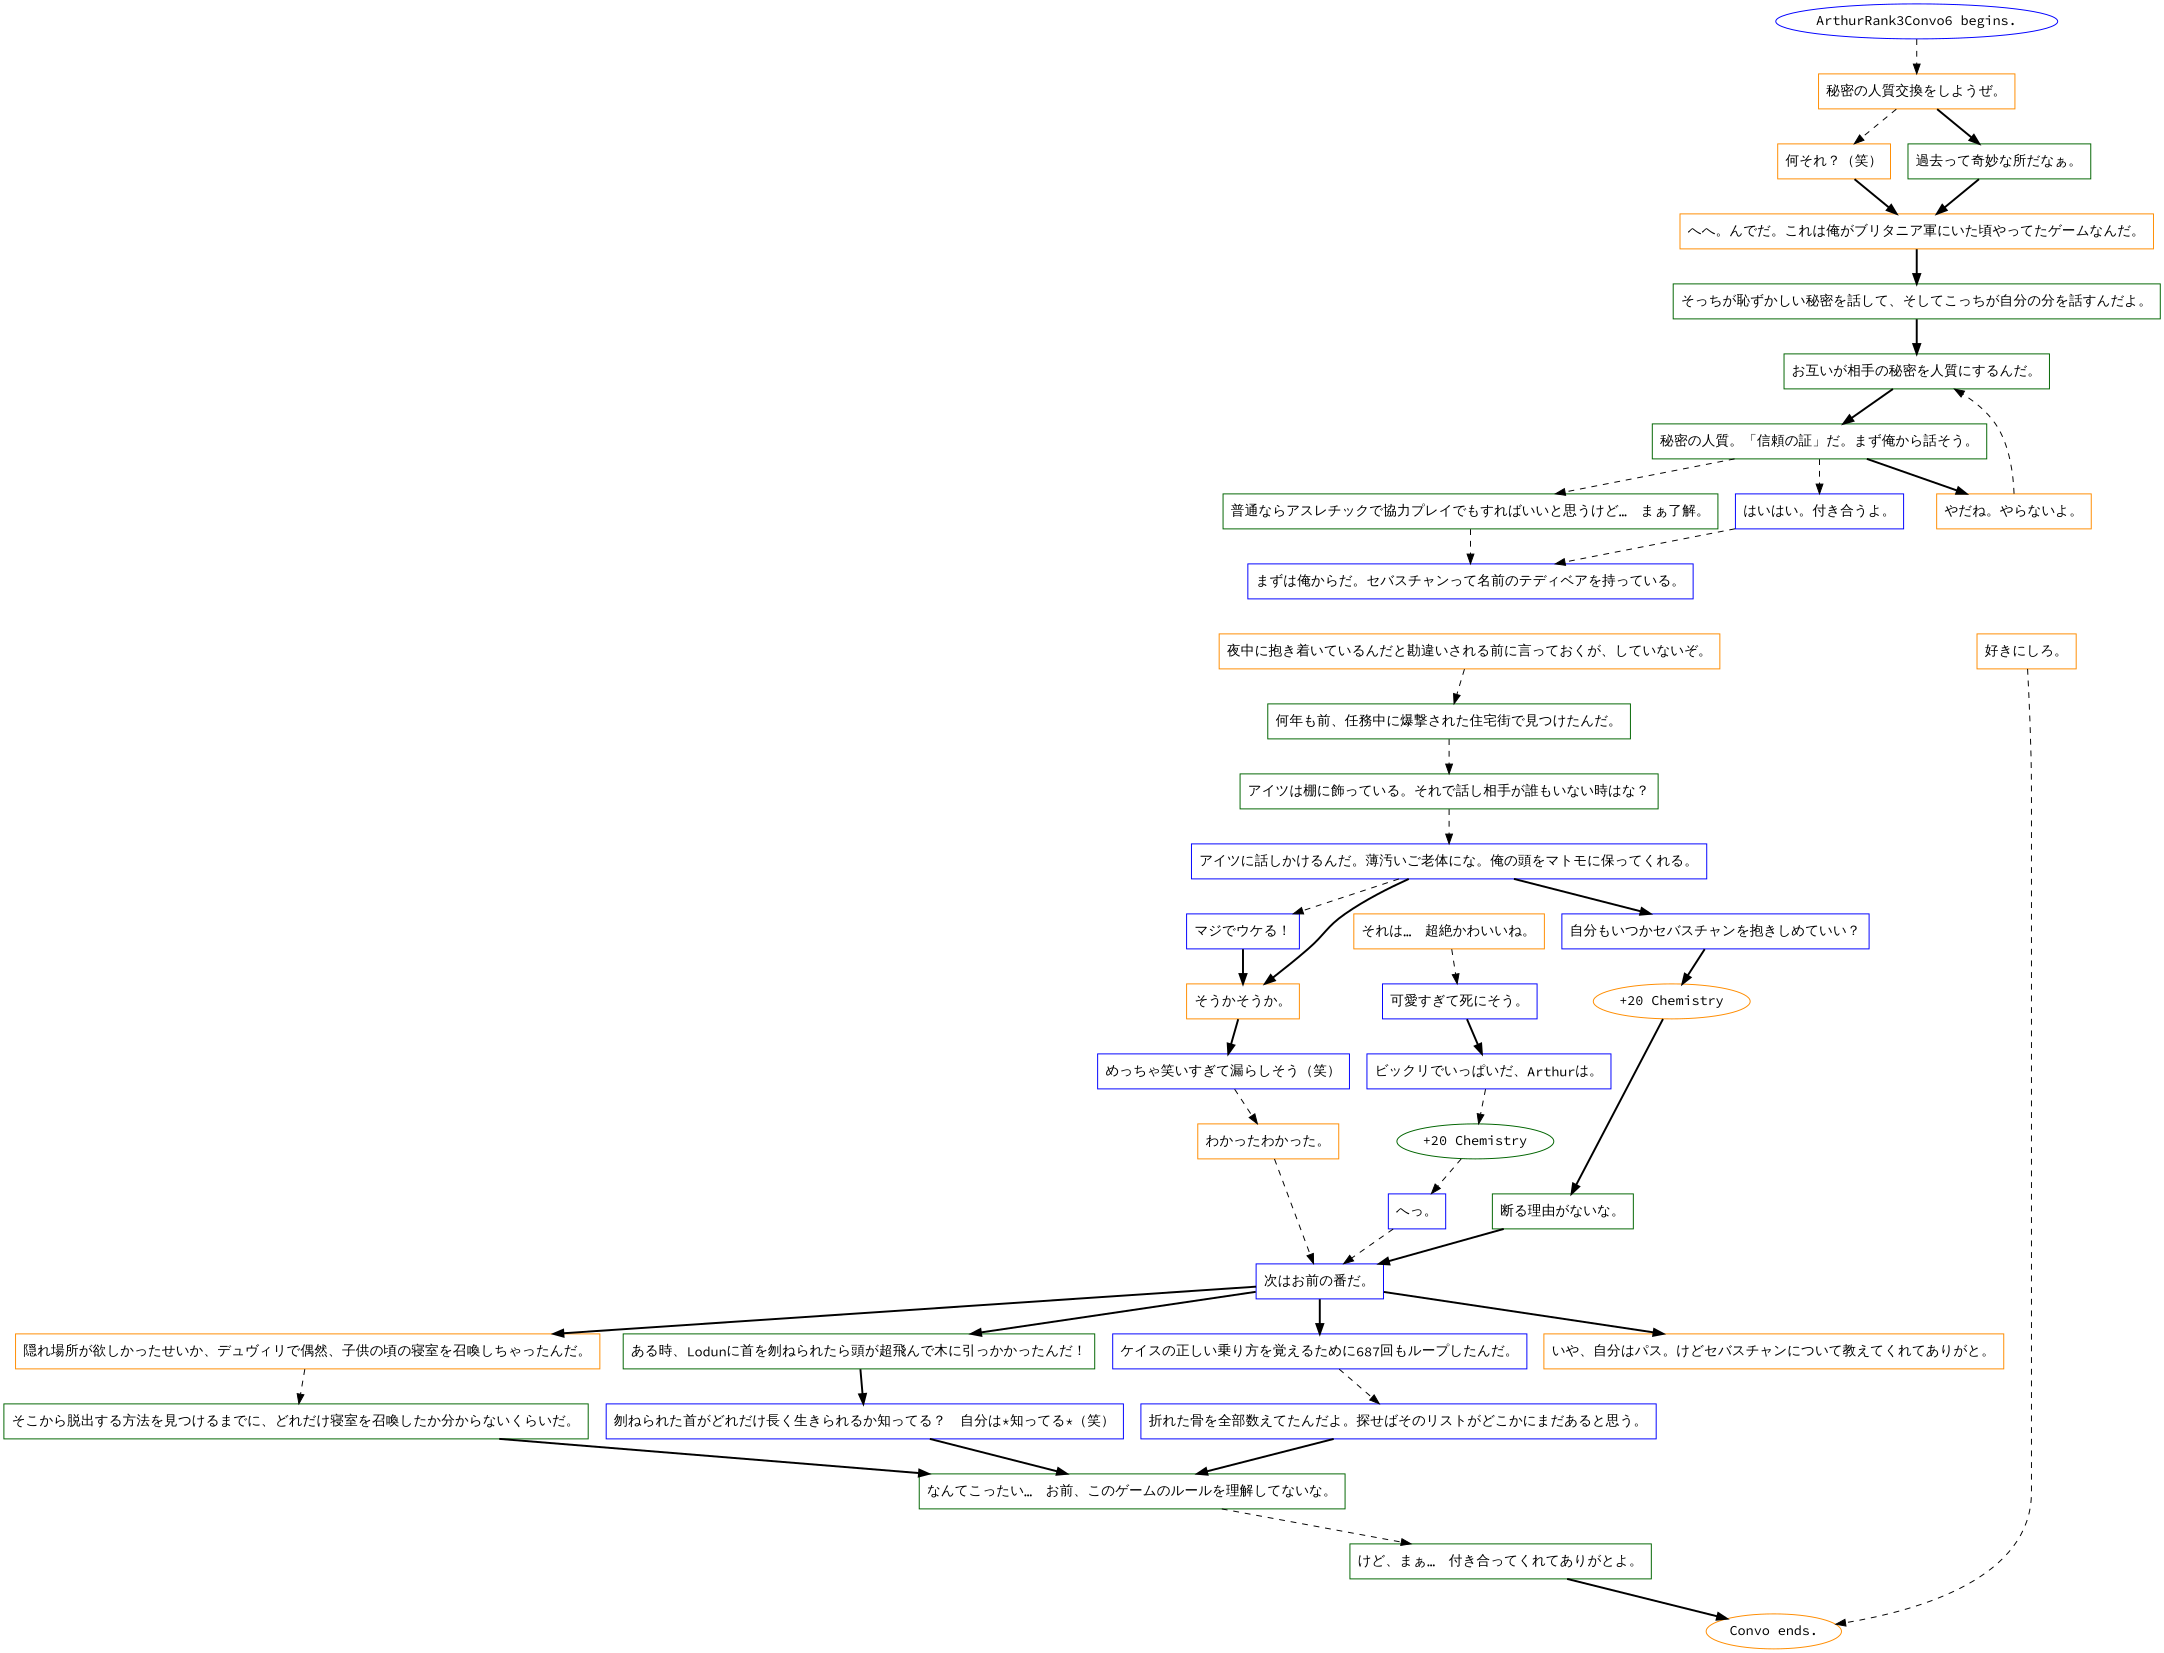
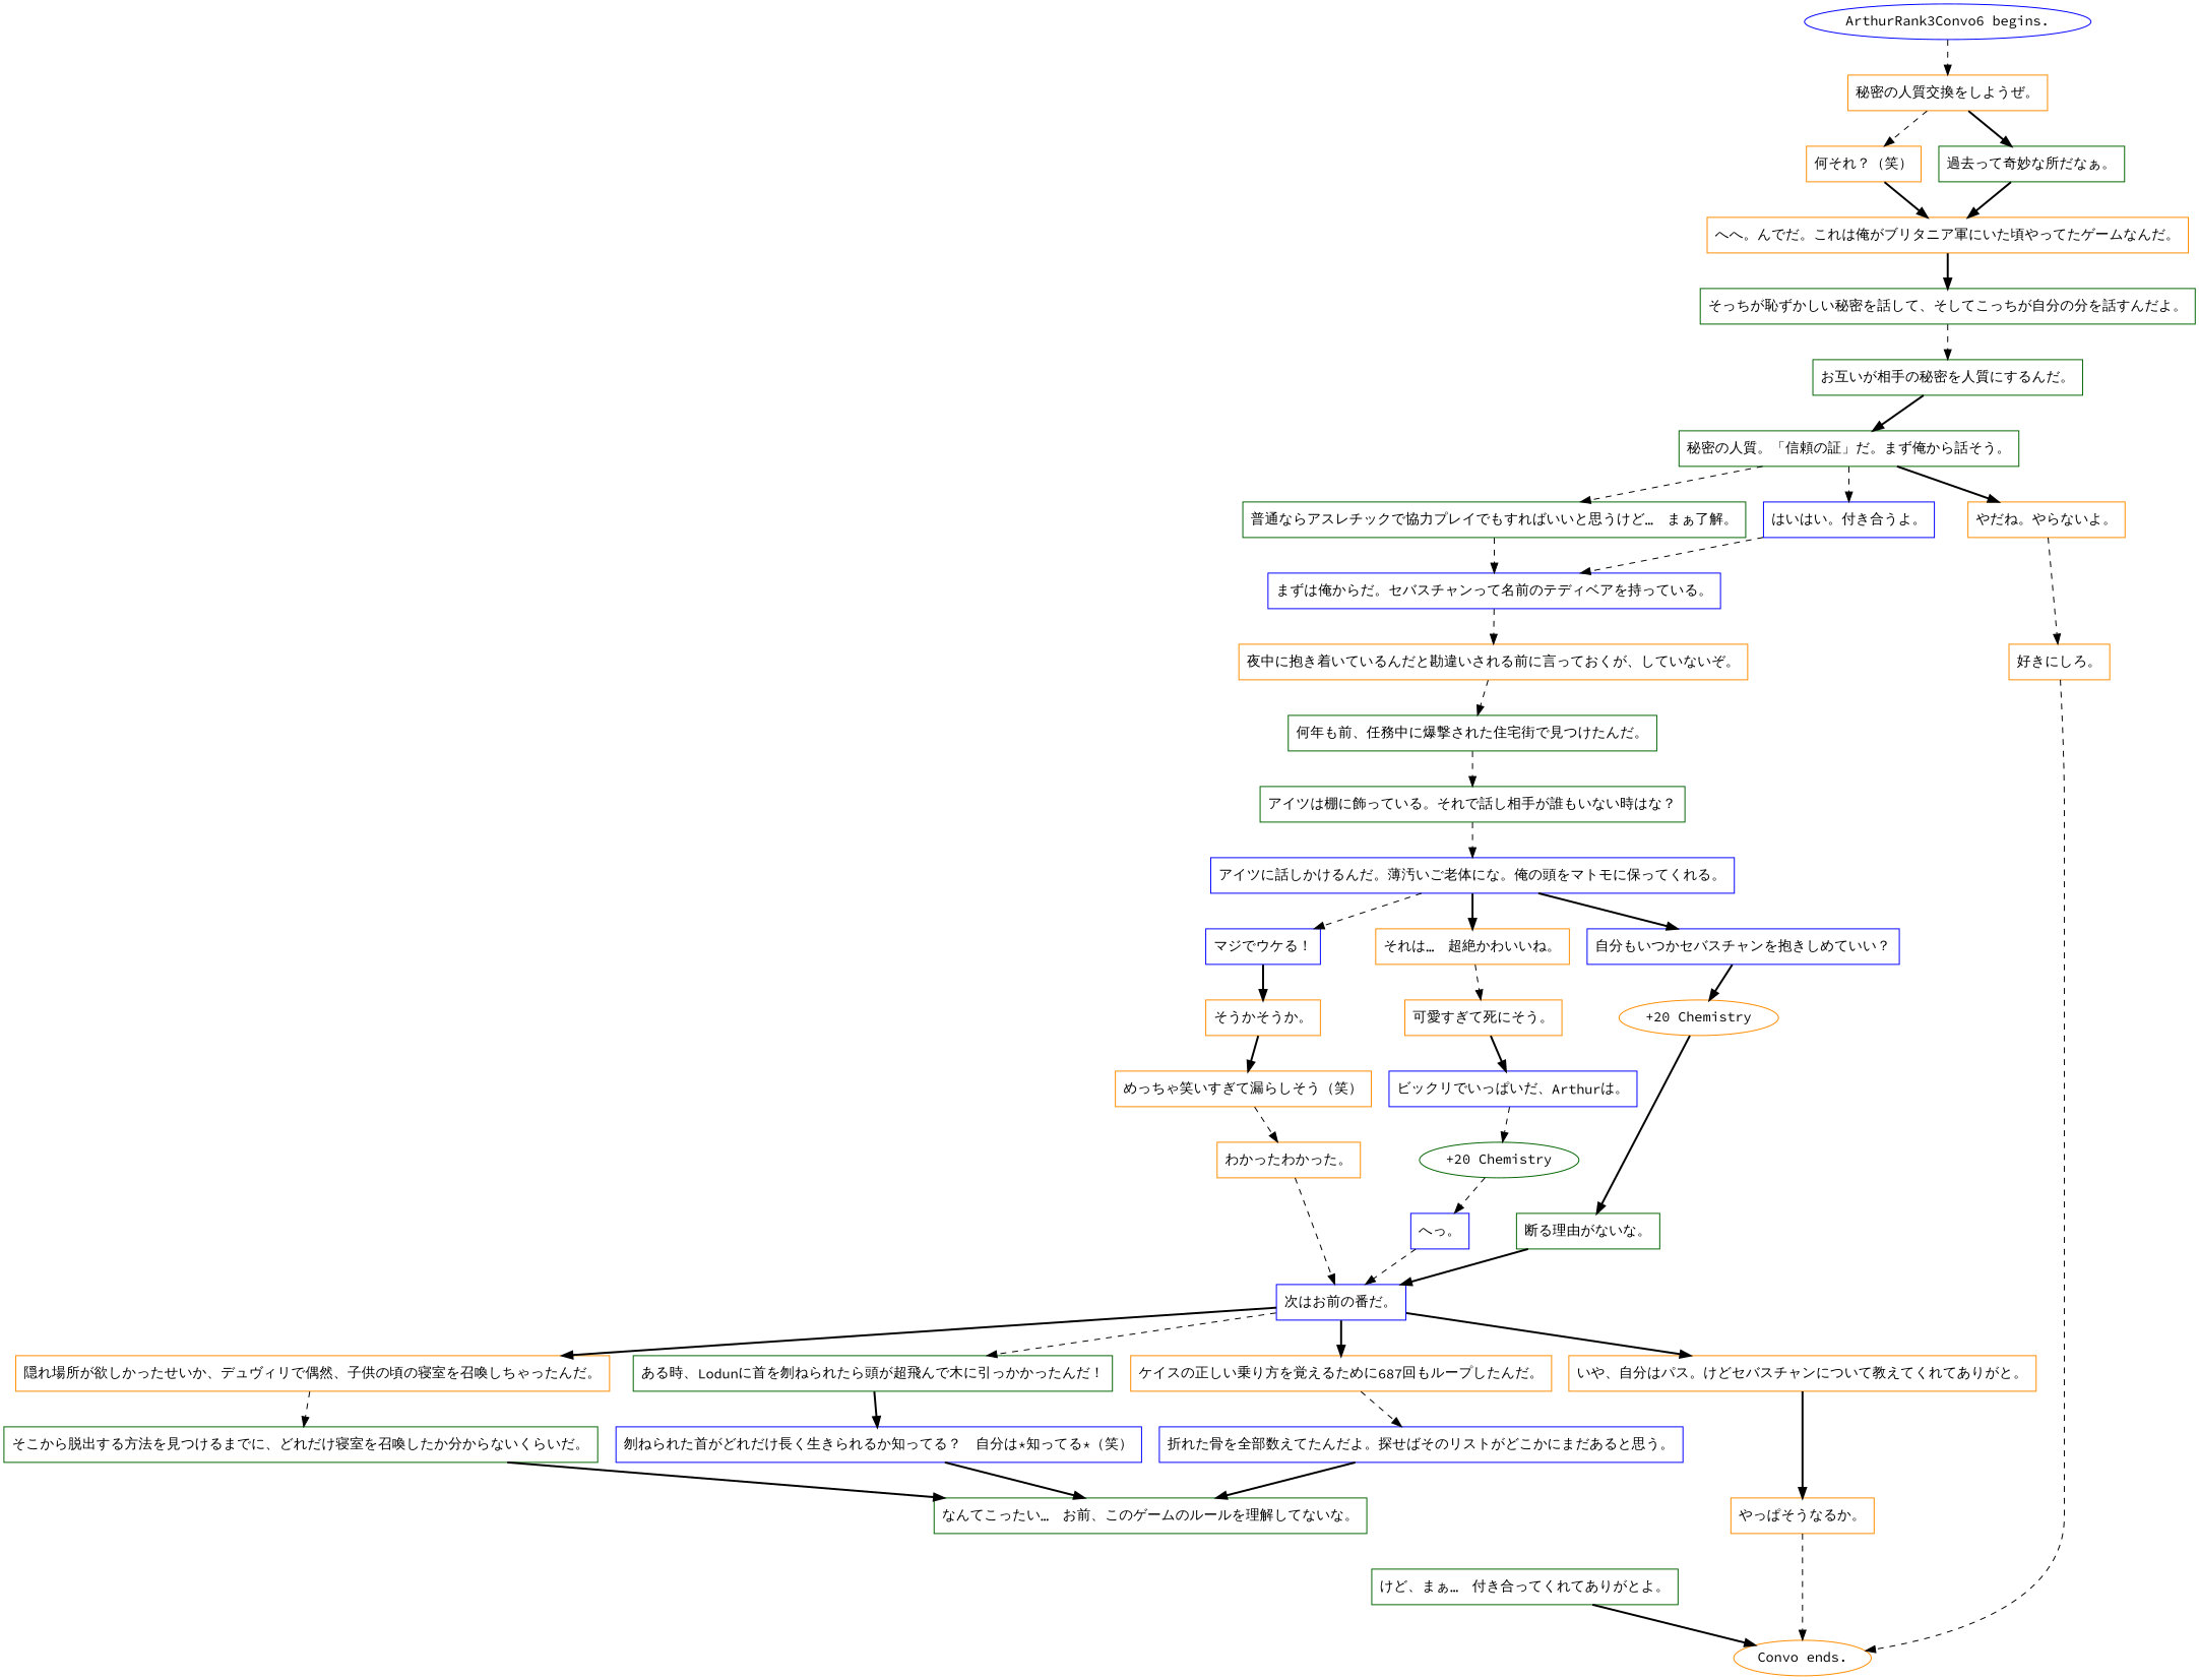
  digraph {
    fontname="Source Code Pro"
    node [color=darkorange fontname="Source Code Pro" shape=box]
    edge [fontname="Source Code Pro" style=dashed]
    "ArthurRank3Convo6 begins." [color=blue shape=""]
    n2 [label="秘密の人質交換をしようぜ。"]
    n3 [label="何それ？（笑）"]
    n4 [color=darkgreen label="過去って奇妙な所だなぁ。"]
    n5 [label="へへ。んでだ。これは俺がブリタニア軍にいた頃やってたゲームなんだ。"]
    n6 [color=darkgreen label="そっちが恥ずかしい秘密を話して、そしてこっちが自分の分を話すんだよ。"]
    n7 [color=darkgreen label="お互いが相手の秘密を人質にするんだ。"]
    n8 [color=darkgreen label="秘密の人質。「信頼の証」だ。まず俺から話そう。"]
    n9 [color=darkgreen label="普通ならアスレチックで協力プレイでもすればいいと思うけど…　まぁ了解。"]
    n10 [color=blue label="はいはい。付き合うよ。"]
    n11 [label="やだね。やらないよ。"]
    n12 [color=blue label="まずは俺からだ。セバスチャンって名前のテディベアを持っている。"]
    n13 [label="好きにしろ。"]
    n14 [label="夜中に抱き着いているんだと勘違いされる前に言っておくが、していないぞ。"]
    n15 [label="Convo ends." shape=""]
    n16 [color=darkgreen label="何年も前、任務中に爆撃された住宅街で見つけたんだ。"]
    n17 [color=darkgreen label="アイツは棚に飾っている。それで話し相手が誰もいない時はな？"]
    n18 [color=blue label="アイツに話しかけるんだ。薄汚いご老体にな。俺の頭をマトモに保ってくれる。"]
    n19 [color=blue label="マジでウケる！"]
    n20 [label="それは…　超絶かわいいね。"]
    n21 [color=blue label="自分もいつかセバスチャンを抱きしめていい？"]
    n22 [label="そうかそうか。"]
-   n23 [color=blue label="可愛すぎて死にそう。"]
+   n23 [label="可愛すぎて死にそう。"]
    n24 [label="+20 Chemistry" shape=""]
-   n25 [color=blue label="めっちゃ笑いすぎて漏らしそう（笑）"]
+   n25 [label="めっちゃ笑いすぎて漏らしそう（笑）"]
    n26 [color=blue label="ビックリでいっぱいだ、Arthurは。"]
    n27 [color=darkgreen label="断る理由がないな。"]
    n28 [label="わかったわかった。"]
    n29 [color=darkgreen label="+20 Chemistry" shape=""]
    n30 [color=blue label="次はお前の番だ。"]
    n31 [color=blue label="へっ。"]
    n32 [label="隠れ場所が欲しかったせいか、デュヴィリで偶然、子供の頃の寝室を召喚しちゃったんだ。"]
    n33 [color=darkgreen label="ある時、Lodunに首を刎ねられたら頭が超飛んで木に引っかかったんだ！"]
-   n34 [color=blue label="ケイスの正しい乗り方を覚えるために687回もループしたんだ。"]
+   n34 [label="ケイスの正しい乗り方を覚えるために687回もループしたんだ。"]
    n35 [label="いや、自分はパス。けどセバスチャンについて教えてくれてありがと。"]
    n36 [color=darkgreen label="そこから脱出する方法を見つけるまでに、どれだけ寝室を召喚したか分からないくらいだ。"]
    n37 [color=blue label="刎ねられた首がどれだけ長く生きられるか知ってる？　自分は*知ってる*（笑）"]
    n38 [color=blue label="折れた骨を全部数えてたんだよ。探せばそのリストがどこかにまだあると思う。"]
+   n39 [label="やっぱそうなるか。"]
    n40 [color=darkgreen label="なんてこったい…　お前、このゲームのルールを理解してないな。"]
    n41 [color=darkgreen label="けど、まぁ…　付き合ってくれてありがとよ。"]
    "ArthurRank3Convo6 begins." -> n2
    n2 -> n3
    n2 -> n4 [style=bold]
    n3 -> n5 [style=bold]
    n4 -> n5 [style=bold]
    n5 -> n6 [style=bold]
-   n6 -> n7 [style=bold]
+   n6 -> n7
    n7 -> n8 [style=bold]
    n8 -> n9
    n8 -> n10
    n8 -> n11 [style=bold]
    n9 -> n12
    n10 -> n12
-   n11 -> n7
+   n11 -> n13
+   n12 -> n14
    n13 -> n15
    n14 -> n16
    n16 -> n17
    n17 -> n18
    n18 -> n19
-   n18 -> n22 [style=bold]
+   n18 -> n20 [style=bold]
    n18 -> n21 [style=bold]
    n19 -> n22 [style=bold]
    n20 -> n23
    n21 -> n24 [style=bold]
    n22 -> n25 [style=bold]
    n23 -> n26 [style=bold]
    n24 -> n27 [style=bold]
    n25 -> n28
    n26 -> n29
    n27 -> n30 [style=bold]
    n28 -> n30
    n29 -> n31
    n30 -> n32 [style=bold]
-   n30 -> n33 [style=bold]
+   n30 -> n33
    n30 -> n34 [style=bold]
    n30 -> n35 [style=bold]
    n31 -> n30
    n32 -> n36
    n33 -> n37 [style=bold]
    n34 -> n38
+   n35 -> n39 [style=bold]
    n36 -> n40 [style=bold]
    n37 -> n40 [style=bold]
    n38 -> n40 [style=bold]
-   n40 -> n41
+   n39 -> n15
    n41 -> n15 [style=bold]
  }
